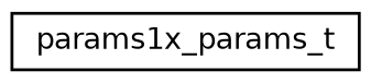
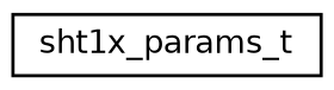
  digraph {
    rankdir=LR
-   n1 [color=black fillcolor=white fontname=Helvetica fontsize=10 height=0.2 label=params1x_params_t shape=record style=filled width=0.4]
+   n1 [color=black fillcolor=white fontname=Helvetica fontsize=10 height=0.2 label=sht1x_params_t shape=record style=filled width=0.4]
  }
